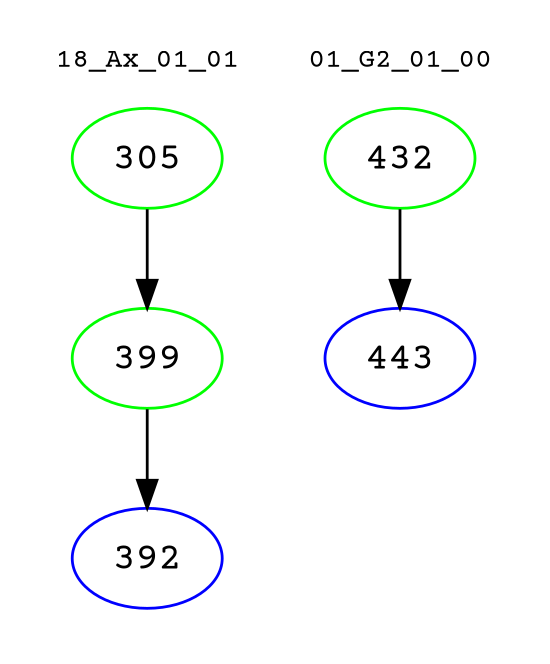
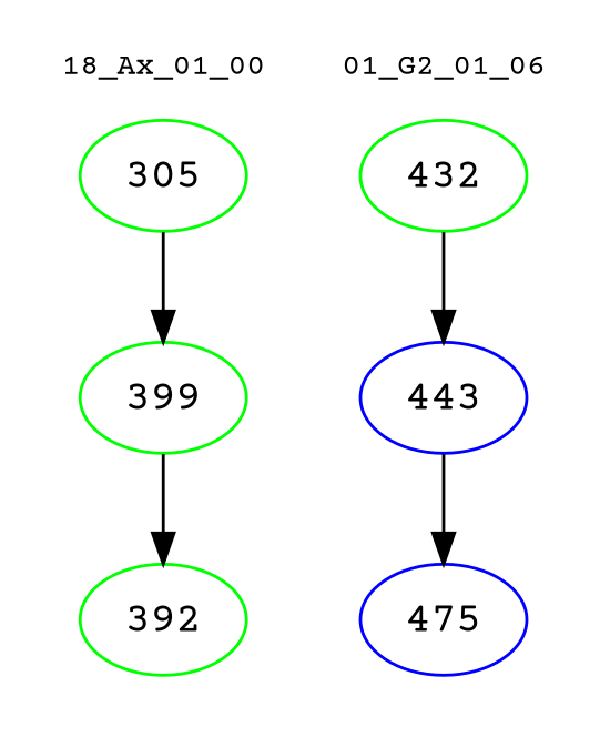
  digraph {
    fontname="Courier Prime"
    node [color=green fontname="Courier Prime"]
    edge [color=black fontname="Courier Prime"]
    n1 [label=305]
    n2 [label=399]
-   n3 [color=blue label=392]
+   n3 [label=392]
    n4 [label=432]
    n5 [color=blue label=443]
+   n6 [color=blue label=475]
    subgraph cluster_1 {
      color=white
      fontsize=10
-     label="18_Ax_01_01"
+     label="18_Ax_01_00"
      n1
      n2
      n3
    }
    subgraph cluster_2 {
      color=white
      fontsize=10
-     label="01_G2_01_00"
+     label="01_G2_01_06"
      n4
      n5
+     n6
    }
    n1 -> n2
    n2 -> n3
    n4 -> n5
+   n5 -> n6
  }
